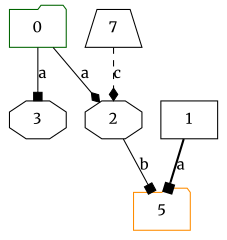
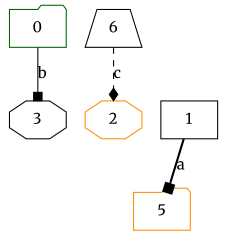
  strict digraph {
    fontname=Merriweather
    node [color=black fontname=Merriweather shape=folder]
    edge [arrowhead=box fontname=Merriweather style=solid]
    0 [color=darkgreen]
-   2 [shape=octagon]
+   2 [color=darkorange shape=octagon]
    3 [shape=octagon]
    5 [color=darkorange]
    1 [shape=box]
-   6 [shape=trapezium label=7]
-   0 -> 2 [arrowhead=diamond label=a]
-   0 -> 3 [label=a]
-   2 -> 5 [label=b]
+   6 [shape=trapezium]
+   0 -> 3 [label=b]
    1 -> 5 [label=a style=bold]
    6 -> 2 [arrowhead=diamond label=c style=dashed]
  }
